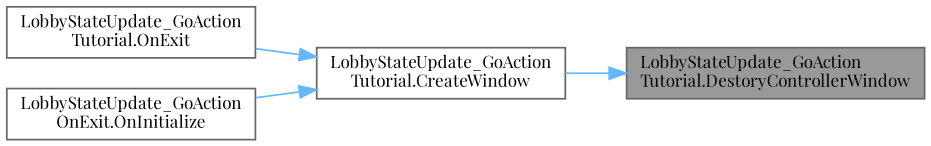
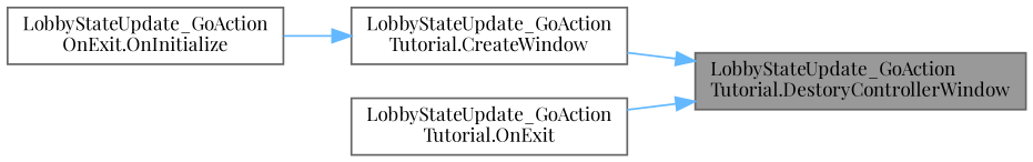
  digraph {
    fontname="Playfair Display"
    rankdir=RL
    node [color=grey40 fillcolor=white fontname="Playfair Display" fontsize=10 shape=box style=filled]
    edge [color=steelblue1 dir=back fontname="Playfair Display" fontsize=10 labelfontname=Helvetica labelfontsize=10 style=solid]
    n1 [color=gray40 fillcolor=grey60 fontcolor=black height=0.2 label="LobbyStateUpdate_GoAction\lTutorial.DestoryControllerWindow" width=0.4]
    n2 [height=0.2 label="LobbyStateUpdate_GoAction\lTutorial.CreateWindow" width=0.4]
    n3 [height=0.2 label="LobbyStateUpdate_GoAction\lTutorial.OnExit" width=0.4]
    n4 [height=0.2 label="LobbyStateUpdate_GoAction\lOnExit.OnInitialize" width=0.4]
    n1 -> n2
-   n2 -> n3
+   n1 -> n3
    n2 -> n4
  }
